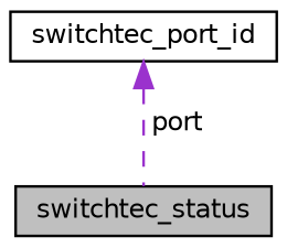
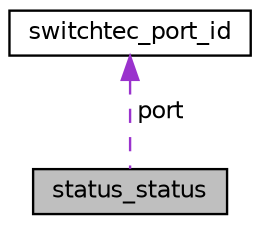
  digraph {
    node [color=black fontname=Helvetica fontsize=10 shape=record style=filled]
-   n1 [fillcolor=grey75 fontcolor=black height=0.2 label=switchtec_status width=0.4]
+   n1 [fillcolor=grey75 fontcolor=black height=0.2 label=status_status width=0.4]
    n2 [fillcolor=white height=0.2 label=switchtec_port_id width=0.4]
    n2 -> n1 [color=darkorchid3 dir=back fontname=Helvetica fontsize=10 label=" port" labelfontname=Helvetica labelfontsize=10 style=dashed]
  }
